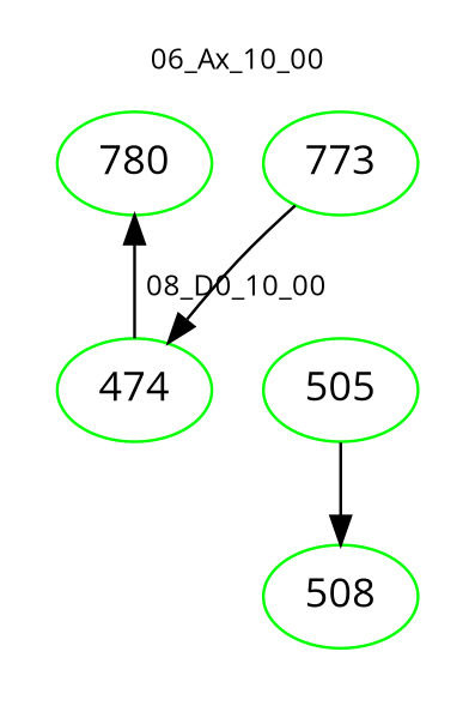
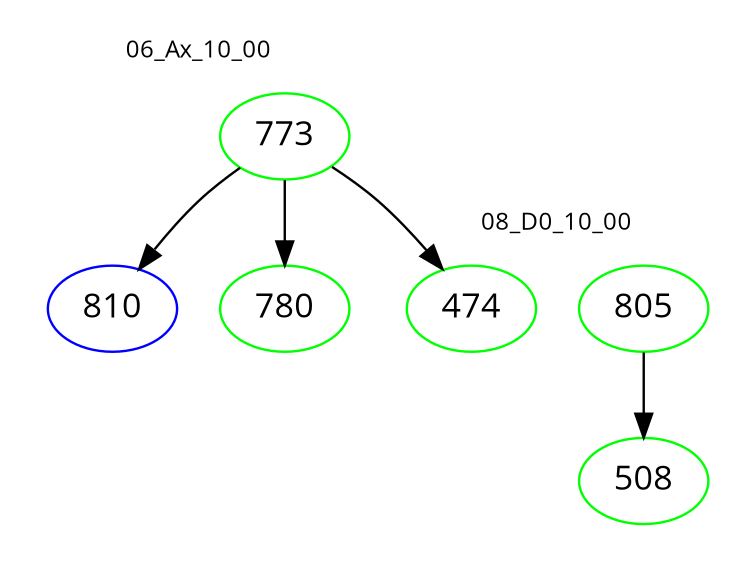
  digraph {
    fontname="Open Sans"
    node [color=green fontname="Open Sans"]
    edge [color=black fontname="Open Sans"]
    n1 [label=773]
+   n2 [color=blue label=810]
    n3 [label=780]
-   n4 [label=505]
+   n4 [label=805]
    n5 [label=474]
    n6 [label=508]
    subgraph cluster_1 {
      color=white
      fontsize=10
      label="06_Ax_10_00"
      n1
+     n2
      n3
    }
    subgraph cluster_2 {
      color=white
      fontsize=10
      label="08_D0_10_00"
      n4
      n5
      n6
    }
-   n5 -> n3
+   n1 -> n2
+   n1 -> n3
    n1 -> n5
    n4 -> n6
  }
